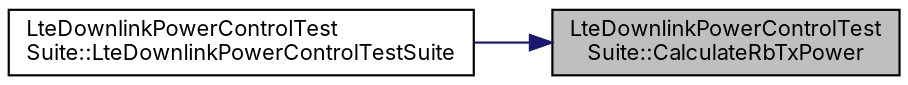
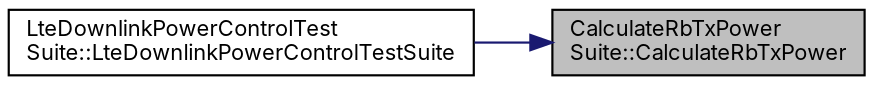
  digraph {
    rankdir=RL
    fontname=Inter
    node [color=black fontname=Inter fontsize=10 shape=record style=filled]
-   n1 [fillcolor=grey75 fontcolor=black height=0.2 label="LteDownlinkPowerControlTest\lSuite::CalculateRbTxPower" width=0.4]
+   n1 [fillcolor=grey75 fontcolor=black height=0.2 label="CalculateRbTxPower\lSuite::CalculateRbTxPower" width=0.4]
    n2 [fillcolor=white height=0.2 label="LteDownlinkPowerControlTest\lSuite::LteDownlinkPowerControlTestSuite" width=0.4]
    n1 -> n2 [color=midnightblue dir=back fontname=Inter fontsize=10 labelfontname=Helvetica labelfontsize=10 style=solid]
  }
